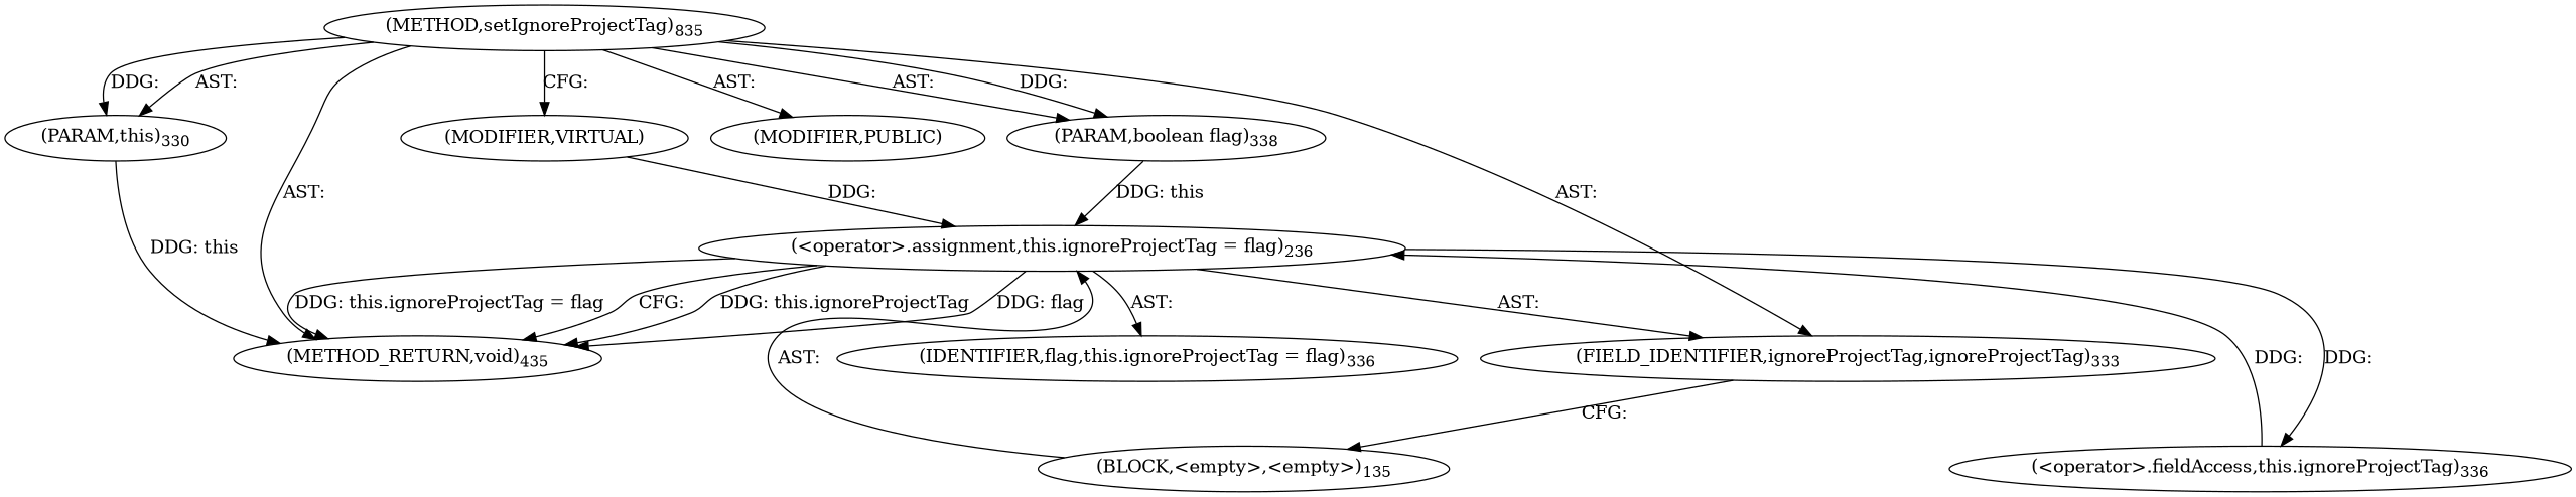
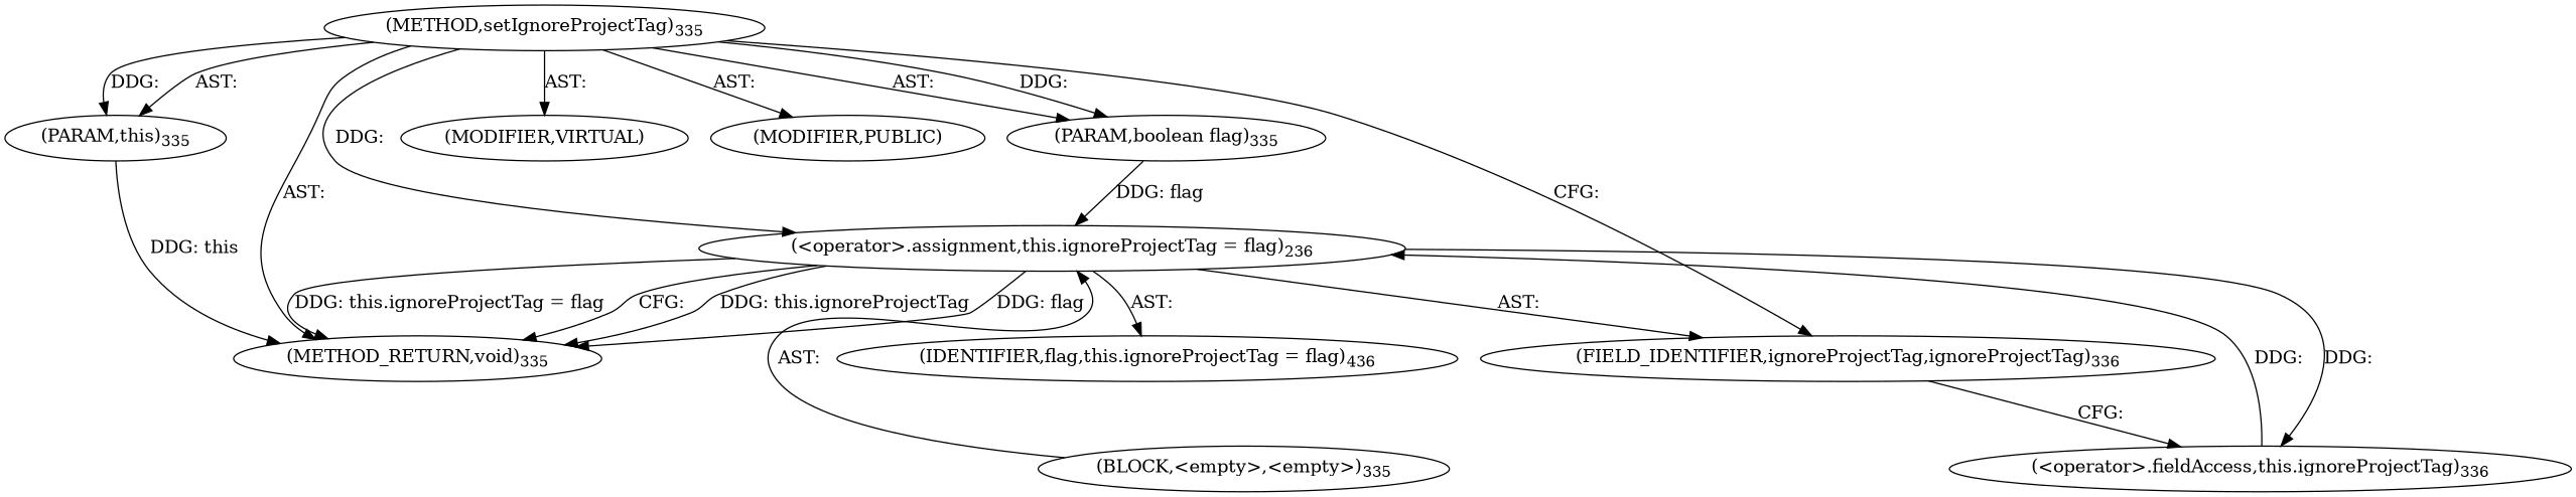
  digraph {
-   n1 [label=<(METHOD,setIgnoreProjectTag)<SUB>835</SUB>>]
-   n2 [label=<(PARAM,this)<SUB>330</SUB>>]
-   n3 [label=<(PARAM,boolean flag)<SUB>338</SUB>>]
+   n1 [label=<(METHOD,setIgnoreProjectTag)<SUB>335</SUB>>]
+   n2 [label=<(PARAM,this)<SUB>335</SUB>>]
+   n3 [label=<(PARAM,boolean flag)<SUB>335</SUB>>]
    n4 [label=<(&lt;operator&gt;.assignment,this.ignoreProjectTag = flag)<SUB>236</SUB>>]
-   n5 [label=<(FIELD_IDENTIFIER,ignoreProjectTag,ignoreProjectTag)<SUB>333</SUB>>]
+   n5 [label=<(FIELD_IDENTIFIER,ignoreProjectTag,ignoreProjectTag)<SUB>336</SUB>>]
    n6 [label=<(MODIFIER,PUBLIC)>]
    n7 [label=<(MODIFIER,VIRTUAL)>]
-   n8 [label=<(METHOD_RETURN,void)<SUB>435</SUB>>]
-   n9 [label=<(BLOCK,&lt;empty&gt;,&lt;empty&gt;)<SUB>135</SUB>>]
+   n8 [label=<(METHOD_RETURN,void)<SUB>335</SUB>>]
+   n9 [label=<(BLOCK,&lt;empty&gt;,&lt;empty&gt;)<SUB>335</SUB>>]
    n10 [label=<(&lt;operator&gt;.fieldAccess,this.ignoreProjectTag)<SUB>336</SUB>>]
-   n11 [label=<(IDENTIFIER,flag,this.ignoreProjectTag = flag)<SUB>336</SUB>>]
+   n11 [label=<(IDENTIFIER,flag,this.ignoreProjectTag = flag)<SUB>436</SUB>>]
    n1 -> n2 [label="AST: "]
    n1 -> n2 [label="DDG: "]
    n1 -> n3 [label="AST: "]
    n1 -> n3 [label="DDG: "]
-   n7 -> n4 [label="DDG: "]
-   n1 -> n5 [label="AST: "]
+   n1 -> n4 [label="DDG: "]
+   n1 -> n5 [label="CFG: "]
    n1 -> n6 [label="AST: "]
-   n1 -> n7 [label="CFG: "]
+   n1 -> n7 [label="AST: "]
    n1 -> n8 [label="AST: "]
    n2 -> n8 [label="DDG: this"]
-   n3 -> n4 [label="DDG: this"]
+   n3 -> n4 [label="DDG: flag"]
    n4 -> n5 [label="AST: "]
    n4 -> n8 [label="CFG: "]
    n4 -> n8 [label="DDG: this.ignoreProjectTag"]
    n4 -> n8 [label="DDG: flag"]
    n4 -> n8 [label="DDG: this.ignoreProjectTag = flag"]
    n4 -> n10 [label="DDG: "]
    n4 -> n11 [label="AST: "]
-   n5 -> n9 [label="CFG: "]
+   n5 -> n10 [label="CFG: "]
    n9 -> n4 [label="AST: "]
    n10 -> n4 [label="DDG: "]
  }
